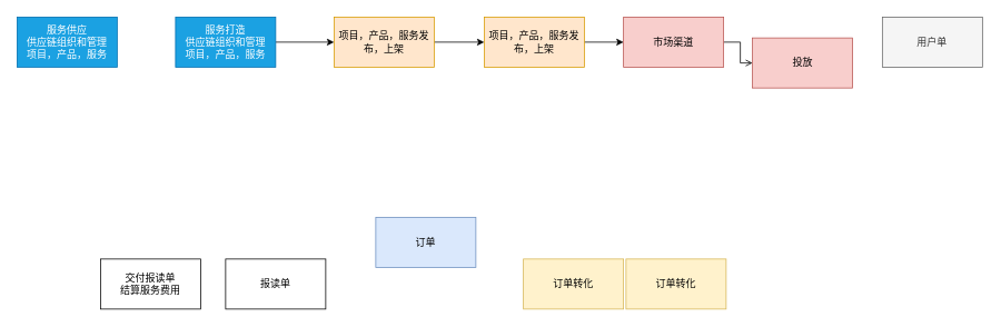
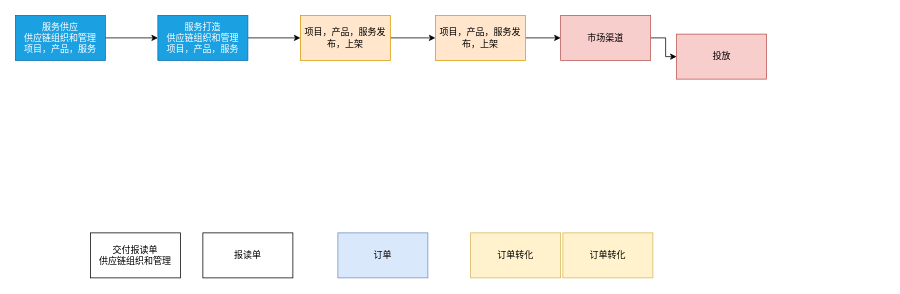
  <mxCell id="0" />
  <mxCell id="1" parent="0" />
+ <mxCell id="2" style="edgeStyle=orthogonalEdgeStyle;rounded=0;orthogonalLoop=1;jettySize=auto;html=1;entryX=0;entryY=0.5;entryDx=0;entryDy=0;" parent="1" source="3" target="5" edge="1"><mxGeometry relative="1" as="geometry" /></mxCell>
  <mxCell id="3" value="服务供应&lt;br&gt;供应链组织和管理&lt;br&gt;项目，产品，服务" style="rounded=0;whiteSpace=wrap;html=1;fillColor=#1ba1e2;strokeColor=#006EAF;fontColor=#ffffff;" parent="1" vertex="1"><mxGeometry x="20" y="20" width="120" height="60" as="geometry" /></mxCell>
  <mxCell id="4" style="edgeStyle=orthogonalEdgeStyle;rounded=0;orthogonalLoop=1;jettySize=auto;html=1;entryX=0;entryY=0.5;entryDx=0;entryDy=0;" parent="1" source="5" target="7" edge="1"><mxGeometry relative="1" as="geometry" /></mxCell>
  <mxCell id="5" value="服务打造&lt;br&gt;供应链组织和管理&lt;br&gt;项目，产品，服务" style="rounded=0;whiteSpace=wrap;html=1;fillColor=#1ba1e2;strokeColor=#006EAF;fontColor=#ffffff;" parent="1" vertex="1"><mxGeometry x="210" y="20" width="120" height="60" as="geometry" /></mxCell>
  <mxCell id="6" style="edgeStyle=orthogonalEdgeStyle;rounded=0;orthogonalLoop=1;jettySize=auto;html=1;entryX=0;entryY=0.5;entryDx=0;entryDy=0;" parent="1" source="7" target="9" edge="1"><mxGeometry relative="1" as="geometry" /></mxCell>
  <mxCell id="7" value="项目，产品，服务发布，上架" style="rounded=0;whiteSpace=wrap;html=1;fillColor=#ffe6cc;strokeColor=#d79b00;" parent="1" vertex="1"><mxGeometry x="400" y="20" width="120" height="60" as="geometry" /></mxCell>
  <mxCell id="8" style="edgeStyle=orthogonalEdgeStyle;rounded=0;orthogonalLoop=1;jettySize=auto;html=1;" parent="1" source="9" target="11" edge="1"><mxGeometry relative="1" as="geometry" /></mxCell>
  <mxCell id="9" value="项目，产品，服务发布，上架" style="rounded=0;whiteSpace=wrap;html=1;fillColor=#ffe6cc;strokeColor=#d79b00;" parent="1" vertex="1"><mxGeometry x="580" y="20" width="120" height="60" as="geometry" /></mxCell>
- <mxCell id="10" style="edgeStyle=orthogonalEdgeStyle;rounded=0;orthogonalLoop=1;jettySize=auto;html=1;entryX=0;entryY=0.5;entryDx=0;entryDy=0;endArrow=open;" parent="1" source="11" target="12" edge="1"><mxGeometry relative="1" as="geometry" /></mxCell>
+ <mxCell id="10" style="edgeStyle=orthogonalEdgeStyle;rounded=0;orthogonalLoop=1;jettySize=auto;html=1;entryX=0;entryY=0.5;entryDx=0;entryDy=0;" parent="1" source="11" target="12" edge="1"><mxGeometry relative="1" as="geometry" /></mxCell>
  <mxCell id="11" value="市场渠道" style="rounded=0;whiteSpace=wrap;html=1;fillColor=#f8cecc;strokeColor=#b85450;" parent="1" vertex="1"><mxGeometry x="747" y="20" width="120" height="60" as="geometry" /></mxCell>
  <mxCell id="12" value="投放" style="rounded=0;whiteSpace=wrap;html=1;fillColor=#f8cecc;strokeColor=#b85450;" parent="1" vertex="1"><mxGeometry x="901.6" y="45" width="120" height="60" as="geometry" /></mxCell>
- <mxCell id="13" value="用户单" style="rounded=0;whiteSpace=wrap;html=1;fillColor=#f5f5f5;strokeColor=#666666;fontColor=#333333;" parent="1" vertex="1"><mxGeometry x="1057.3" y="20" width="120" height="60" as="geometry" /></mxCell>
  <mxCell id="14" value="订单转化" style="rounded=0;whiteSpace=wrap;html=1;fillColor=#fff2cc;strokeColor=#d6b656;" parent="1" vertex="1"><mxGeometry x="750" y="310" width="120" height="60" as="geometry" /></mxCell>
  <mxCell id="15" value="订单转化" style="rounded=0;whiteSpace=wrap;html=1;fillColor=#fff2cc;strokeColor=#d6b656;" parent="1" vertex="1"><mxGeometry x="627" y="310" width="120" height="60" as="geometry" /></mxCell>
- <mxCell id="16" value="订单" style="rounded=0;whiteSpace=wrap;html=1;fillColor=#dae8fc;strokeColor=#6c8ebf;" parent="1" vertex="1"><mxGeometry x="450" y="260" width="120" height="60" as="geometry" /></mxCell>
+ <mxCell id="16" value="订单" style="rounded=0;whiteSpace=wrap;html=1;fillColor=#dae8fc;strokeColor=#6c8ebf;" parent="1" vertex="1"><mxGeometry x="450" y="310" width="120" height="60" as="geometry" /></mxCell>
  <mxCell id="17" value="报读单" style="rounded=0;whiteSpace=wrap;html=1;" parent="1" vertex="1"><mxGeometry x="270" y="310" width="120" height="60" as="geometry" /></mxCell>
- <mxCell id="18" value="交付报读单&lt;br&gt;结算服务费用" style="rounded=0;whiteSpace=wrap;html=1;" parent="1" vertex="1"><mxGeometry x="120" y="310" width="120" height="60" as="geometry" /></mxCell>
+ <mxCell id="18" value="交付报读单&lt;br&gt;供应链组织和管理" style="rounded=0;whiteSpace=wrap;html=1;" parent="1" vertex="1"><mxGeometry x="120" y="310" width="120" height="60" as="geometry" /></mxCell>
